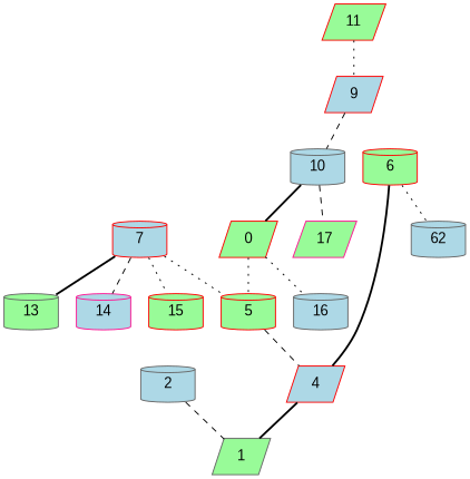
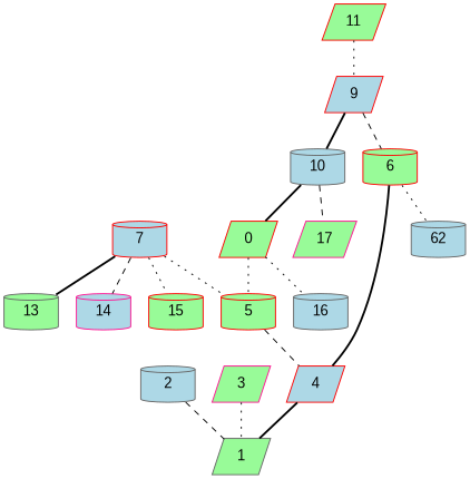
  graph {
    fontname="Liberation Sans"
    node [chem=C color=red fillcolor=palegreen fontname="Liberation Sans" shape=cylinder style=filled]
    edge [fontname="Liberation Sans" style=dotted valence=1]
    1 [chem=N color=gray40 shape=parallelogram]
    2 [chem=O color=gray40 fillcolor=lightblue]
+   3 [chem=O color=deeppink shape=parallelogram]
    4 [fillcolor=lightblue shape=parallelogram]
    5
    6
    n7 [chem=H color=gray40 fillcolor=lightblue label=62]
    7 [fillcolor=lightblue]
    13 [chem=H color=gray40]
    14 [chem=H color=deeppink fillcolor=lightblue]
    15 [chem=H]
    n12 [label=0 shape=parallelogram]
    16 [chem=H color=gray40 fillcolor=lightblue]
    9 [fillcolor=lightblue shape=parallelogram]
    10 [color=gray40 fillcolor=lightblue]
    17 [chem=H color=deeppink shape=parallelogram]
    11 [chem=Cl shape=parallelogram]
    2 -- 1 [style=dashed]
+   3 -- 1 [valence=2]
    4 -- 1 [style=bold]
    5 -- 4 [style=dashed valence=2]
    6 -- 4 [style=bold]
    6 -- n7
    7 -- 5
    7 -- 13 [style=bold]
    7 -- 14 [style=dashed]
    7 -- 15
    n12 -- 5
    n12 -- 16
-   9 -- 10 [style=dashed]
+   9 -- 6 [style=dashed valence=2]
+   9 -- 10 [style=bold]
    10 -- n12 [style=bold valence=2]
    10 -- 17 [style=dashed]
    11 -- 9
  }
